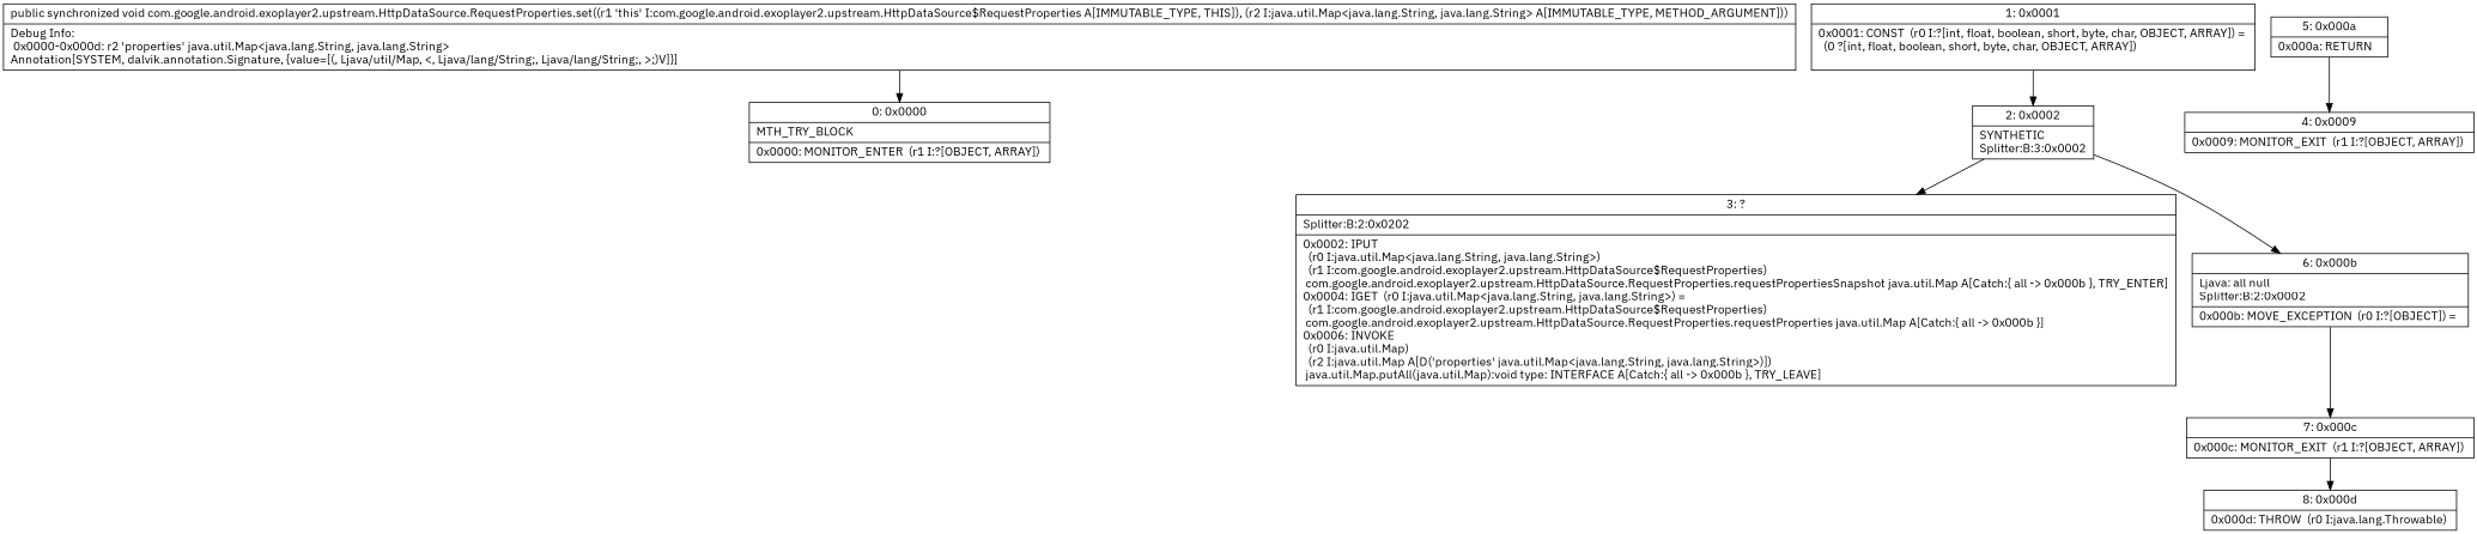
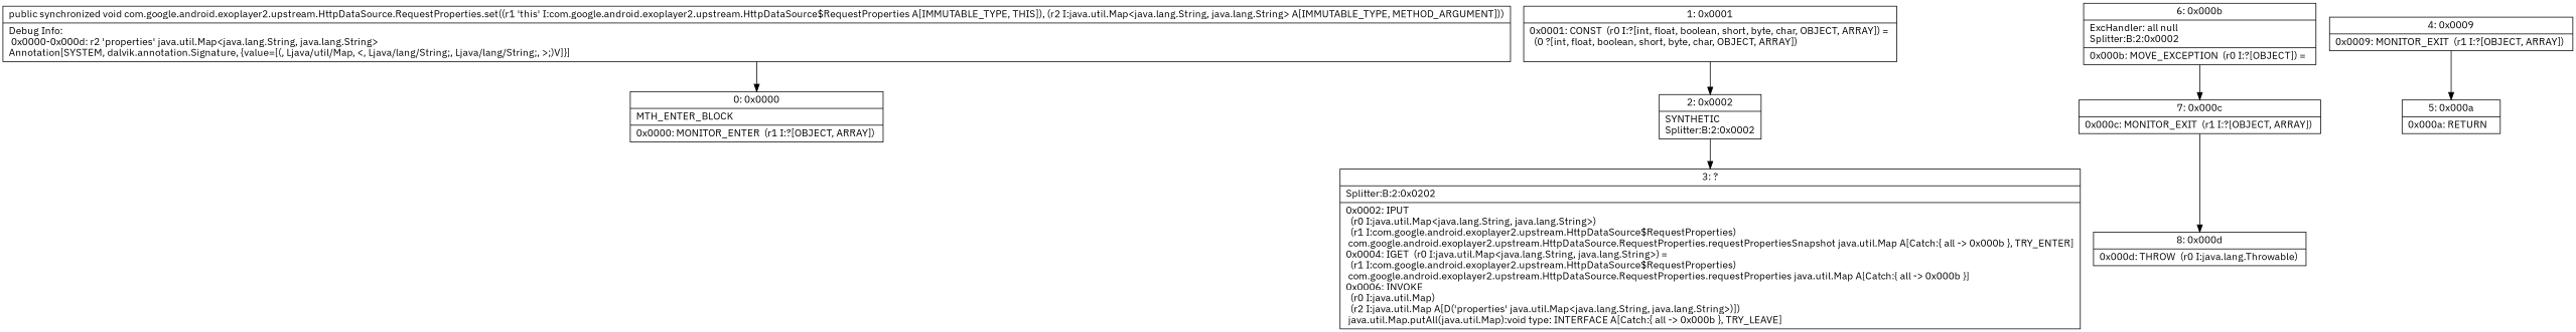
  digraph {
    fontname="IBM Plex Sans"
    node [fontname="IBM Plex Sans" shape=record]
    edge [fontname="IBM Plex Sans"]
-   n1 [label="{0\:\ 0x0000|MTH_TRY_BLOCK\l|0x0000: MONITOR_ENTER  (r1 I:?[OBJECT, ARRAY]) \l}"]
+   n1 [label="{0\:\ 0x0000|MTH_ENTER_BLOCK\l|0x0000: MONITOR_ENTER  (r1 I:?[OBJECT, ARRAY]) \l}"]
    n2 [label="{1\:\ 0x0001|0x0001: CONST  (r0 I:?[int, float, boolean, short, byte, char, OBJECT, ARRAY]) = \l  (0 ?[int, float, boolean, short, byte, char, OBJECT, ARRAY])\l \l}"]
-   n3 [label="{2\:\ 0x0002|SYNTHETIC\lSplitter:B:3:0x0002\l}"]
+   n3 [label="{2\:\ 0x0002|SYNTHETIC\lSplitter:B:2:0x0002\l}"]
    n4 [label="{3\:\ ?|Splitter:B:2:0x0202\l|0x0002: IPUT  \l  (r0 I:java.util.Map\<java.lang.String, java.lang.String\>)\l  (r1 I:com.google.android.exoplayer2.upstream.HttpDataSource$RequestProperties)\l com.google.android.exoplayer2.upstream.HttpDataSource.RequestProperties.requestPropertiesSnapshot java.util.Map A[Catch:\{ all \-\> 0x000b \}, TRY_ENTER]\l0x0004: IGET  (r0 I:java.util.Map\<java.lang.String, java.lang.String\>) = \l  (r1 I:com.google.android.exoplayer2.upstream.HttpDataSource$RequestProperties)\l com.google.android.exoplayer2.upstream.HttpDataSource.RequestProperties.requestProperties java.util.Map A[Catch:\{ all \-\> 0x000b \}]\l0x0006: INVOKE  \l  (r0 I:java.util.Map)\l  (r2 I:java.util.Map A[D('properties' java.util.Map\<java.lang.String, java.lang.String\>)])\l java.util.Map.putAll(java.util.Map):void type: INTERFACE A[Catch:\{ all \-\> 0x000b \}, TRY_LEAVE]\l}"]
-   n5 [label="{6\:\ 0x000b|Ljava: all null\lSplitter:B:2:0x0002\l|0x000b: MOVE_EXCEPTION  (r0 I:?[OBJECT]) =  \l}"]
+   n5 [label="{6\:\ 0x000b|ExcHandler: all null\lSplitter:B:2:0x0002\l|0x000b: MOVE_EXCEPTION  (r0 I:?[OBJECT]) =  \l}"]
    n6 [label="{7\:\ 0x000c|0x000c: MONITOR_EXIT  (r1 I:?[OBJECT, ARRAY]) \l}"]
    n7 [label="{4\:\ 0x0009|0x0009: MONITOR_EXIT  (r1 I:?[OBJECT, ARRAY]) \l}"]
    n8 [label="{5\:\ 0x000a|0x000a: RETURN   \l}"]
    n9 [label="{8\:\ 0x000d|0x000d: THROW  (r0 I:java.lang.Throwable) \l}"]
    n10 [label="{public synchronized void com.google.android.exoplayer2.upstream.HttpDataSource.RequestProperties.set((r1 'this' I:com.google.android.exoplayer2.upstream.HttpDataSource$RequestProperties A[IMMUTABLE_TYPE, THIS]), (r2 I:java.util.Map\<java.lang.String, java.lang.String\> A[IMMUTABLE_TYPE, METHOD_ARGUMENT]))  | Debug Info:\l  0x0000\-0x000d: r2 'properties' java.util.Map\<java.lang.String, java.lang.String\>\lAnnotation[SYSTEM, dalvik.annotation.Signature, \{value=[(, Ljava\/util\/Map, \<, Ljava\/lang\/String;, Ljava\/lang\/String;, \>;)V]\}]\l}"]
    n2 -> n3
    n3 -> n4
-   n3 -> n5
    n5 -> n6
    n6 -> n9
-   n8 -> n7
+   n7 -> n8
    n10 -> n1
  }
